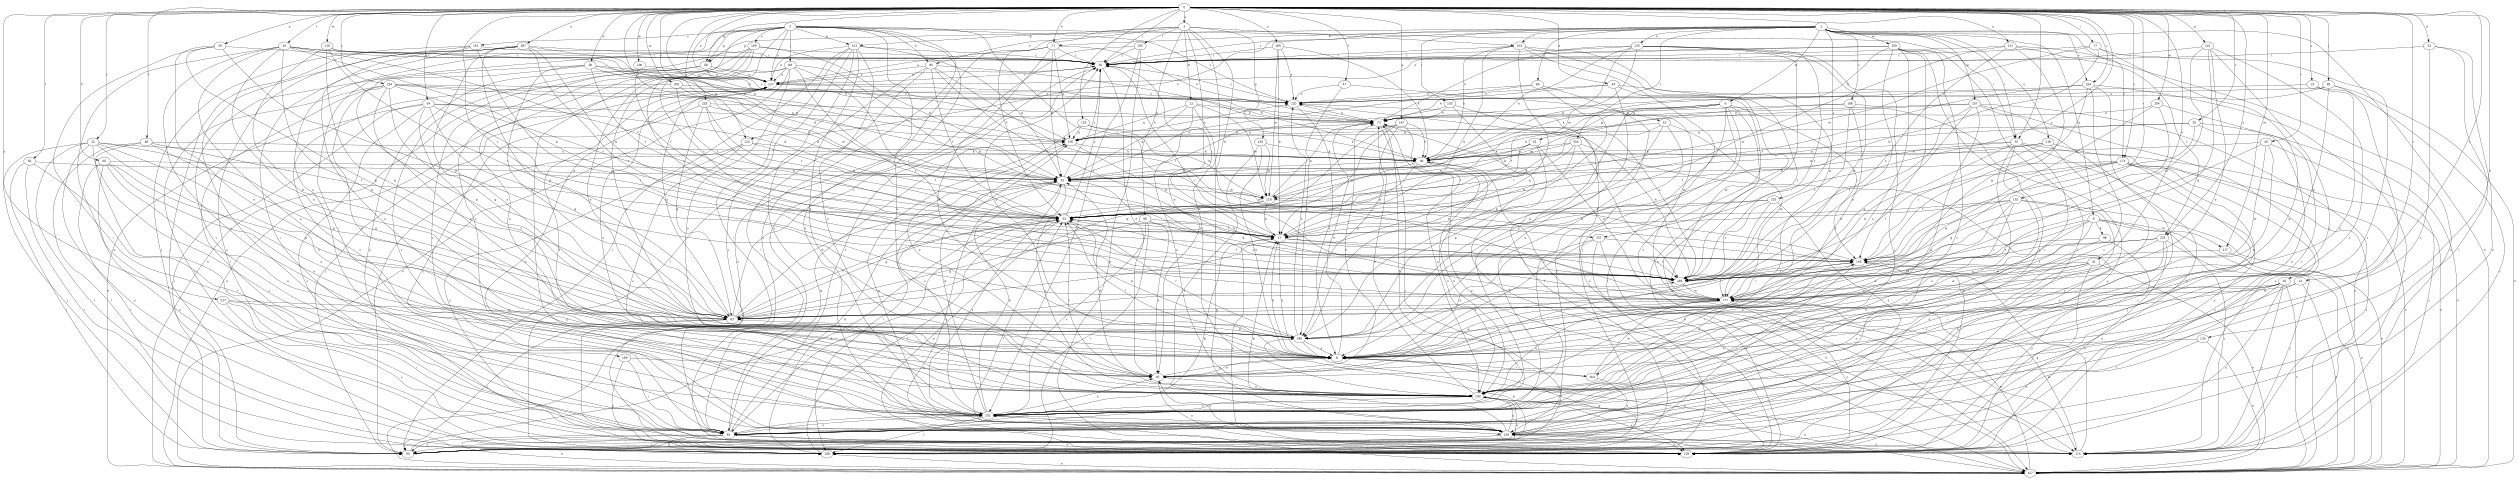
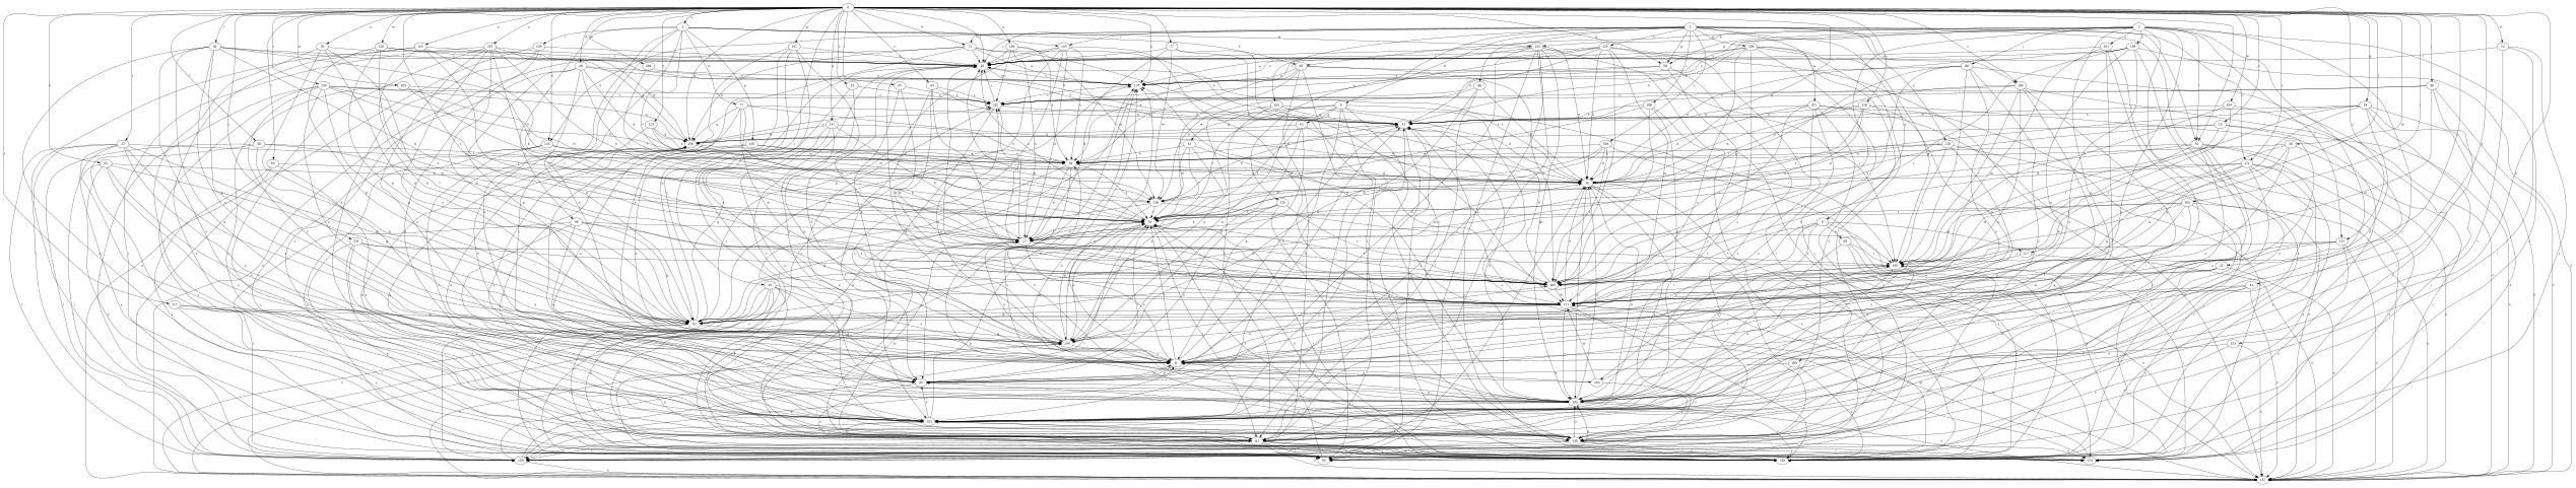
  strict digraph {
    fontname=Nunito
    node [fontname=Nunito]
    edge [fontname=Nunito]
    0
    3
    20
    21
    22
    23
    25
    26
    28
    32
    35
    39
    41
    44
    46
    47
    48
    49
    50
    54
    58
    65
    71
    77
    80
    85
    116
    117
    123
    124
    131
    133
    137
    141
    147
    156
    162
    171
    183
    185
    187
    194
    204
    205
    206
    217
    228
    233
    234
    237
    163
    95
    143
    193
    239
    12
    45
    53
    96
    105
    145
    127
    81
    174
    8
    108
    211
    229
    63
    90
    99
    220
    165
    202
    72
    146
    118
    17
    1
    6
    9
    86
    103
    n84 [label=504]
    125
    198
    207
    209
    218
    219
    98
    164
    61
    62
    2
    89
    189
    191
    199
    0 -> 3 [label=a]
    0 -> 20 [label=c]
    0 -> 21 [label=c]
    0 -> 22 [label=c]
    0 -> 23 [label=c]
    0 -> 25 [label=c]
    0 -> 26 [label=c]
    0 -> 28 [label=d]
    0 -> 32 [label=d]
    0 -> 35 [label=d]
    0 -> 39 [label=e]
    0 -> 41 [label=e]
    0 -> 44 [label=e]
    0 -> 46 [label=f]
    0 -> 47 [label=f]
    0 -> 48 [label=f]
    0 -> 49 [label=f]
    0 -> 50 [label=f]
    0 -> 54 [label=g]
    0 -> 58 [label=g]
    0 -> 65 [label=h]
    0 -> 71 [label=h]
    0 -> 77 [label=i]
    0 -> 80 [label=i]
    0 -> 85 [label=j]
    0 -> 116 [label=m]
    0 -> 117 [label=m]
    0 -> 123 [label=n]
    0 -> 124 [label=n]
    0 -> 131 [label=o]
    0 -> 133 [label=o]
    0 -> 137 [label=o]
    0 -> 141 [label=p]
    0 -> 147 [label=q]
    0 -> 156 [label=q]
    0 -> 162 [label=r]
    0 -> 171 [label=s]
    0 -> 183 [label=t]
    0 -> 185 [label=u]
    0 -> 187 [label=u]
    0 -> 194 [label=v]
    0 -> 204 [label=w]
    0 -> 205 [label=w]
    0 -> 206 [label=w]
    0 -> 217 [label=x]
    0 -> 228 [label=y]
    0 -> 233 [label=z]
    0 -> 234 [label=z]
    0 -> 237 [label=z]
    3 -> 163 [label=r]
    3 -> 95 [label=k]
    3 -> 143 [label=p]
    3 -> 193 [label=u]
    3 -> 239 [label=z]
    3 -> 12 [label=b]
    3 -> 45 [label=e]
    3 -> 53 [label=f]
    3 -> 96 [label=k]
    3 -> 105 [label=l]
    3 -> 145 [label=p]
    20 -> 45 [label=e]
    20 -> 127 [label=n]
    20 -> 81 [label=i]
    20 -> 174 [label=s]
    20 -> 8 [label=a]
    20 -> 108 [label=l]
    20 -> 211 [label=w]
    20 -> 229 [label=y]
-   41 -> 183 [label=t]
+   21 -> 183 [label=t]
    21 -> 193 [label=u]
    21 -> 127 [label=n]
    21 -> 211 [label=w]
    22 -> 239 [label=z]
    22 -> 45 [label=e]
    22 -> 8 [label=a]
    22 -> 108 [label=l]
    22 -> 229 [label=y]
    22 -> 63 [label=g]
    22 -> 90 [label=j]
    22 -> 99 [label=k]
    23 -> 45 [label=e]
    23 -> 174 [label=s]
    23 -> 220 [label=x]
    25 -> 35 [label=d]
    25 -> 156 [label=q]
    25 -> 193 [label=u]
    25 -> 127 [label=n]
    25 -> 165 [label=r]
    26 -> 137 [label=o]
    26 -> 45 [label=e]
    28 -> 35 [label=d]
    28 -> 137 [label=o]
    28 -> 53 [label=f]
    28 -> 63 [label=g]
    28 -> 202 [label=v]
    28 -> 72 [label=h]
    28 -> 146 [label=p]
    32 -> 26 [label=c]
    32 -> 239 [label=z]
    32 -> 108 [label=l]
    32 -> 229 [label=y]
    35 -> 26 [label=c]
    35 -> 193 [label=u]
    35 -> 239 [label=z]
    35 -> 108 [label=l]
    35 -> 229 [label=y]
    35 -> 118 [label=m]
    39 -> 26 [label=c]
    39 -> 81 [label=i]
    39 -> 8 [label=a]
    39 -> 211 [label=w]
    39 -> 63 [label=g]
    41 -> 127 [label=n]
    41 -> 8 [label=a]
    41 -> 211 [label=w]
    41 -> 229 [label=y]
    41 -> 202 [label=v]
    44 -> 183 [label=t]
    44 -> 211 [label=w]
    44 -> 220 [label=x]
    44 -> 202 [label=v]
    44 -> 72 [label=h]
    46 -> 183 [label=t]
    46 -> 174 [label=s]
    46 -> 8 [label=a]
    46 -> 211 [label=w]
    46 -> 99 [label=k]
    47 -> 211 [label=w]
    47 -> 220 [label=x]
    47 -> 146 [label=p]
    48 -> 53 [label=f]
    48 -> 81 [label=i]
    48 -> 108 [label=l]
    48 -> 63 [label=g]
    48 -> 99 [label=k]
    49 -> 26 [label=c]
    49 -> 156 [label=q]
    49 -> 193 [label=u]
    49 -> 53 [label=f]
    49 -> 8 [label=a]
    49 -> 229 [label=y]
    49 -> 202 [label=v]
    49 -> 146 [label=p]
    49 -> 17 [label=b]
    50 -> 35 [label=d]
    50 -> 108 [label=l]
    50 -> 90 [label=j]
    50 -> 202 [label=v]
    54 -> 35 [label=d]
    54 -> 127 [label=n]
    54 -> 174 [label=s]
    54 -> 8 [label=a]
    54 -> 63 [label=g]
    54 -> 90 [label=j]
    54 -> 165 [label=r]
    54 -> 72 [label=h]
    58 -> 137 [label=o]
    58 -> 239 [label=z]
    58 -> 220 [label=x]
    58 -> 202 [label=v]
    65 -> 35 [label=d]
    65 -> 193 [label=u]
    65 -> 45 [label=e]
    65 -> 108 [label=l]
    65 -> 229 [label=y]
    65 -> 63 [label=g]
    71 -> 26 [label=c]
    71 -> 35 [label=d]
    71 -> 137 [label=o]
    71 -> 156 [label=q]
    71 -> 127 [label=n]
    71 -> 8 [label=a]
    71 -> 72 [label=h]
    77 -> 26 [label=c]
    77 -> 193 [label=u]
    77 -> 239 [label=z]
    77 -> 118 [label=m]
    77 -> 17 [label=b]
    80 -> 193 [label=u]
    80 -> 53 [label=f]
    80 -> 127 [label=n]
    80 -> 81 [label=i]
    80 -> 211 [label=w]
    80 -> 229 [label=y]
    80 -> 99 [label=k]
    80 -> 202 [label=v]
    85 -> 127 [label=n]
    85 -> 81 [label=i]
    85 -> 211 [label=w]
    85 -> 99 [label=k]
    85 -> 220 [label=x]
    116 -> 26 [label=c]
    116 -> 156 [label=q]
    116 -> 183 [label=t]
    116 -> 63 [label=g]
    116 -> 146 [label=p]
    117 -> 127 [label=n]
    117 -> 211 [label=w]
    123 -> 156 [label=q]
    123 -> 45 [label=e]
    123 -> 99 [label=k]
    123 -> 118 [label=m]
    124 -> 53 [label=f]
    124 -> 229 [label=y]
    124 -> 90 [label=j]
    124 -> 99 [label=k]
    124 -> 202 [label=v]
    131 -> 26 [label=c]
    131 -> 183 [label=t]
    131 -> 174 [label=s]
-   131 -> 233 [label=l]
+   131 -> 108 [label=l]
    131 -> 63 [label=g]
    131 -> 17 [label=b]
    133 -> 239 [label=z]
    133 -> 127 [label=n]
    133 -> 8 [label=a]
    137 -> 26 [label=c]
    137 -> 90 [label=j]
    137 -> 220 [label=x]
    141 -> 26 [label=c]
    141 -> 239 [label=z]
    141 -> 8 [label=a]
    141 -> 211 [label=w]
    141 -> 63 [label=g]
    141 -> 202 [label=v]
    147 -> 156 [label=q]
    147 -> 193 [label=u]
    147 -> 63 [label=g]
    147 -> 99 [label=k]
    147 -> 146 [label=p]
    147 -> 17 [label=b]
    156 -> 99 [label=k]
    156 -> 220 [label=x]
    156 -> 202 [label=v]
    156 -> 17 [label=b]
    162 -> 53 [label=f]
    162 -> 127 [label=n]
    162 -> 81 [label=i]
    162 -> 8 [label=a]
    162 -> 165 [label=r]
    162 -> 146 [label=p]
    162 -> 17 [label=b]
    171 -> 35 [label=d]
    171 -> 183 [label=t]
    171 -> 239 [label=z]
    171 -> 174 [label=s]
    171 -> 211 [label=w]
    171 -> 229 [label=y]
    171 -> 63 [label=g]
    171 -> 90 [label=j]
    183 -> 53 [label=f]
    183 -> 211 [label=w]
    183 -> 220 [label=x]
    183 -> 72 [label=h]
    185 -> 26 [label=c]
    185 -> 99 [label=k]
    185 -> 220 [label=x]
    185 -> 118 [label=m]
    185 -> 17 [label=b]
    187 -> 26 [label=c]
    187 -> 183 [label=t]
    187 -> 193 [label=u]
    187 -> 81 [label=i]
    187 -> 8 [label=a]
    187 -> 63 [label=g]
    187 -> 90 [label=j]
    187 -> 72 [label=h]
    187 -> 17 [label=b]
    194 -> 53 [label=f]
    194 -> 81 [label=i]
    194 -> 174 [label=s]
-   89 -> 8 [label=a]
+   194 -> 8 [label=a]
    194 -> 220 [label=x]
    194 -> 165 [label=r]
    194 -> 202 [label=v]
    204 -> 183 [label=t]
    204 -> 165 [label=r]
    204 -> 202 [label=v]
    204 -> 72 [label=h]
    205 -> 53 [label=f]
    205 -> 220 [label=x]
    205 -> 202 [label=v]
    205 -> 118 [label=m]
    206 -> 137 [label=o]
    206 -> 53 [label=f]
    217 -> 81 [label=i]
    217 -> 229 [label=y]
    217 -> 63 [label=g]
    217 -> 146 [label=p]
    228 -> 35 [label=d]
    228 -> 239 [label=z]
    228 -> 53 [label=f]
    228 -> 63 [label=g]
    228 -> 72 [label=h]
    228 -> 17 [label=b]
    233 -> 183 [label=t]
    233 -> 174 [label=s]
    233 -> 8 [label=a]
    233 -> 229 [label=y]
    233 -> 165 [label=r]
    233 -> 202 [label=v]
    234 -> 35 [label=d]
    234 -> 156 [label=q]
    234 -> 45 [label=e]
    234 -> 53 [label=f]
    234 -> 81 [label=i]
    234 -> 8 [label=a]
    234 -> 108 [label=l]
    234 -> 63 [label=g]
    234 -> 220 [label=x]
    237 -> 45 [label=e]
    237 -> 127 [label=n]
    237 -> 8 [label=a]
    237 -> 229 [label=y]
    237 -> 165 [label=r]
    163 -> 26 [label=c]
    163 -> 174 [label=s]
    163 -> 211 [label=w]
    163 -> 63 [label=g]
    163 -> 90 [label=j]
    163 -> 99 [label=k]
    163 -> 17 [label=b]
    95 -> 137 [label=o]
    95 -> 183 [label=t]
    95 -> 53 [label=f]
    95 -> 81 [label=i]
    95 -> 108 [label=l]
    95 -> 99 [label=k]
    95 -> 165 [label=r]
    143 -> 26 [label=c]
    143 -> 35 [label=d]
    143 -> 137 [label=o]
    143 -> 193 [label=u]
    143 -> 45 [label=e]
    143 -> 81 [label=i]
    143 -> 174 [label=s]
    143 -> 90 [label=j]
    143 -> 202 [label=v]
    193 -> 35 [label=d]
    193 -> 137 [label=o]
    193 -> 127 [label=n]
    193 -> 229 [label=y]
    193 -> 99 [label=k]
    193 -> 202 [label=v]
    193 -> 72 [label=h]
    239 -> 137 [label=o]
    239 -> 156 [label=q]
    239 -> 193 [label=u]
    239 -> 45 [label=e]
    239 -> 174 [label=s]
    239 -> 229 [label=y]
    239 -> 90 [label=j]
    239 -> 17 [label=b]
    12 -> 35 [label=d]
    12 -> 156 [label=q]
    12 -> 193 [label=u]
    12 -> 211 [label=w]
    12 -> 72 [label=h]
    12 -> 118 [label=m]
    45 -> 193 [label=u]
    45 -> 53 [label=f]
    45 -> 8 [label=a]
    45 -> 229 [label=y]
    45 -> 72 [label=h]
    53 -> 26 [label=c]
    53 -> 81 [label=i]
    53 -> 229 [label=y]
    53 -> 146 [label=p]
    53 -> 17 [label=b]
    96 -> 183 [label=t]
    96 -> 45 [label=e]
    96 -> 108 [label=l]
    96 -> 63 [label=g]
    96 -> 202 [label=v]
    96 -> 17 [label=b]
    105 -> 26 [label=c]
    105 -> 127 [label=n]
    105 -> 81 [label=i]
    105 -> 202 [label=v]
    145 -> 239 [label=z]
    145 -> 8 [label=a]
    145 -> 99 [label=k]
    145 -> 118 [label=m]
    127 -> 137 [label=o]
    127 -> 211 [label=w]
    81 -> 26 [label=c]
    81 -> 156 [label=q]
    81 -> 127 [label=n]
    81 -> 174 [label=s]
    81 -> 108 [label=l]
    81 -> 229 [label=y]
    81 -> 90 [label=j]
    81 -> 202 [label=v]
    81 -> 17 [label=b]
    174 -> 211 [label=w]
    174 -> 220 [label=x]
    174 -> 165 [label=r]
    174 -> 202 [label=v]
    8 -> 45 [label=e]
    8 -> 53 [label=f]
    8 -> 72 [label=h]
    8 -> 17 [label=b]
    8 -> 164 [label=r]
    108 -> 35 [label=d]
    108 -> 53 [label=f]
    108 -> 127 [label=n]
    108 -> 8 [label=a]
    108 -> 146 [label=p]
    211 -> 26 [label=c]
    211 -> 35 [label=d]
+   211 -> 137 [label=o]
    211 -> 193 [label=u]
    211 -> 8 [label=a]
    211 -> 229 [label=y]
    211 -> 63 [label=g]
    211 -> 165 [label=r]
    229 -> 53 [label=f]
    229 -> 72 [label=h]
    229 -> 17 [label=b]
    63 -> 26 [label=c]
    63 -> 35 [label=d]
    63 -> 137 [label=o]
    63 -> 53 [label=f]
    63 -> 229 [label=y]
    63 -> 90 [label=j]
    63 -> 146 [label=p]
    90 -> 193 [label=u]
    90 -> 53 [label=f]
    99 -> 35 [label=d]
    99 -> 193 [label=u]
    99 -> 53 [label=f]
    99 -> 127 [label=n]
    99 -> 17 [label=b]
    220 -> 26 [label=c]
    220 -> 8 [label=a]
    220 -> 72 [label=h]
    165 -> 183 [label=t]
    165 -> 193 [label=u]
    165 -> 81 [label=i]
    165 -> 108 [label=l]
    202 -> 35 [label=d]
    202 -> 137 [label=o]
    202 -> 156 [label=q]
    202 -> 239 [label=z]
    202 -> 45 [label=e]
    202 -> 81 [label=i]
    202 -> 108 [label=l]
    202 -> 72 [label=h]
    72 -> 156 [label=q]
    72 -> 229 [label=y]
    72 -> 90 [label=j]
    146 -> 26 [label=c]
    146 -> 183 [label=t]
    146 -> 53 [label=f]
    146 -> 127 [label=n]
    146 -> 8 [label=a]
    146 -> 220 [label=x]
    118 -> 53 [label=f]
    118 -> 63 [label=g]
    118 -> 165 [label=r]
    118 -> 72 [label=h]
-   118 -> 17 [label=p]
+   118 -> 146 [label=p]
    17 -> 26 [label=c]
    17 -> 183 [label=t]
    17 -> 53 [label=f]
    17 -> 8 [label=a]
    17 -> 165 [label=r]
    1 -> 26 [label=c]
    1 -> 58 [label=g]
    1 -> 71 [label=h]
    1 -> 80 [label=i]
    1 -> 124 [label=n]
    1 -> 171 [label=s]
    1 -> 194 [label=v]
    1 -> 163 [label=r]
    1 -> 127 [label=n]
    1 -> 6 [label=a]
    1 -> 9 [label=b]
    1 -> 86 [label=j]
    1 -> 103 [label=l]
    1 -> n84 [label=l]
    1 -> 125 [label=n]
    1 -> 198 [label=v]
    1 -> 207 [label=w]
    1 -> 209 [label=w]
    1 -> 218 [label=x]
    1 -> 219 [label=x]
    6 -> 117 [label=m]
    6 -> 183 [label=t]
    6 -> 193 [label=u]
    6 -> 174 [label=s]
    6 -> 8 [label=a]
    6 -> 98 [label=k]
    6 -> 164 [label=r]
    9 -> 239 [label=z]
    9 -> 53 [label=f]
    9 -> 174 [label=s]
    9 -> 108 [label=l]
    9 -> 165 [label=r]
    9 -> 202 [label=v]
    9 -> 146 [label=p]
    9 -> 61 [label=g]
    9 -> 62 [label=g]
    86 -> 35 [label=d]
    86 -> 81 [label=i]
    86 -> 220 [label=x]
    86 -> 146 [label=p]
    103 -> 35 [label=d]
    103 -> 108 [label=l]
    103 -> 72 [label=h]
    103 -> 146 [label=p]
    n84 -> 35 [label=d]
    n84 -> 183 [label=t]
    n84 -> 53 [label=f]
    n84 -> 229 [label=y]
    n84 -> 99 [label=k]
    n84 -> 17 [label=b]
    125 -> 26 [label=c]
    125 -> 35 [label=d]
    125 -> 183 [label=t]
    125 -> 127 [label=n]
    125 -> 211 [label=w]
    125 -> 90 [label=j]
    125 -> 99 [label=k]
    125 -> 72 [label=h]
    125 -> 118 [label=m]
    198 -> 183 [label=t]
    198 -> 8 [label=a]
    198 -> 229 [label=y]
    198 -> 72 [label=h]
    198 -> 118 [label=m]
    207 -> 35 [label=d]
    207 -> 183 [label=t]
    207 -> 193 [label=u]
    207 -> 127 [label=n]
    207 -> 174 [label=s]
    207 -> 229 [label=y]
    207 -> 63 [label=g]
    207 -> 72 [label=h]
    209 -> 26 [label=c]
    209 -> 137 [label=o]
    209 -> 193 [label=u]
    209 -> 239 [label=z]
    209 -> 8 [label=a]
    209 -> 108 [label=l]
    209 -> 90 [label=j]
    209 -> 165 [label=r]
    209 -> 72 [label=h]
    218 -> 35 [label=d]
    218 -> 239 [label=z]
    218 -> 127 [label=n]
    218 -> 99 [label=k]
    218 -> 165 [label=r]
    219 -> 183 [label=t]
    219 -> 45 [label=e]
    219 -> 53 [label=f]
    219 -> 90 [label=j]
    219 -> 17 [label=b]
-   6 -> 127 [label=n]
+   98 -> 127 [label=n]
    98 -> 229 [label=y]
    98 -> 165 [label=r]
    98 -> 202 [label=v]
    164 -> 239 [label=z]
    164 -> 8 [label=a]
    164 -> 211 [label=w]
    164 -> 165 [label=r]
    61 -> 53 [label=f]
    61 -> 211 [label=w]
    61 -> 99 [label=k]
    61 -> 146 [label=p]
    61 -> 118 [label=m]
    62 -> 156 [label=q]
    62 -> 53 [label=f]
    62 -> 8 [label=a]
    62 -> 211 [label=w]
    62 -> 146 [label=p]
    2 -> 58 [label=g]
    2 -> 80 [label=i]
    2 -> 137 [label=o]
    2 -> 183 [label=t]
    2 -> 237 [label=z]
    2 -> 95 [label=k]
    2 -> 143 [label=p]
    2 -> 193 [label=u]
    2 -> 239 [label=z]
    2 -> 81 [label=i]
    2 -> 174 [label=s]
    2 -> 220 [label=x]
    2 -> 202 [label=v]
    2 -> 89 [label=j]
    2 -> 189 [label=u]
    2 -> 191 [label=u]
    2 -> 199 [label=v]
    89 -> 137 [label=o]
    89 -> 183 [label=t]
    89 -> 193 [label=u]
    89 -> 127 [label=n]
    89 -> 165 [label=r]
    89 -> 202 [label=v]
    89 -> 17 [label=b]
    189 -> 45 [label=e]
    189 -> 81 [label=i]
    189 -> 229 [label=y]
    191 -> 26 [label=c]
    191 -> 81 [label=i]
    191 -> 211 [label=w]
    191 -> 229 [label=y]
    191 -> 90 [label=j]
    199 -> 26 [label=c]
    199 -> 35 [label=d]
    199 -> 183 [label=t]
    199 -> 193 [label=u]
    199 -> 127 [label=n]
    199 -> 8 [label=a]
    199 -> 229 [label=y]
  }
